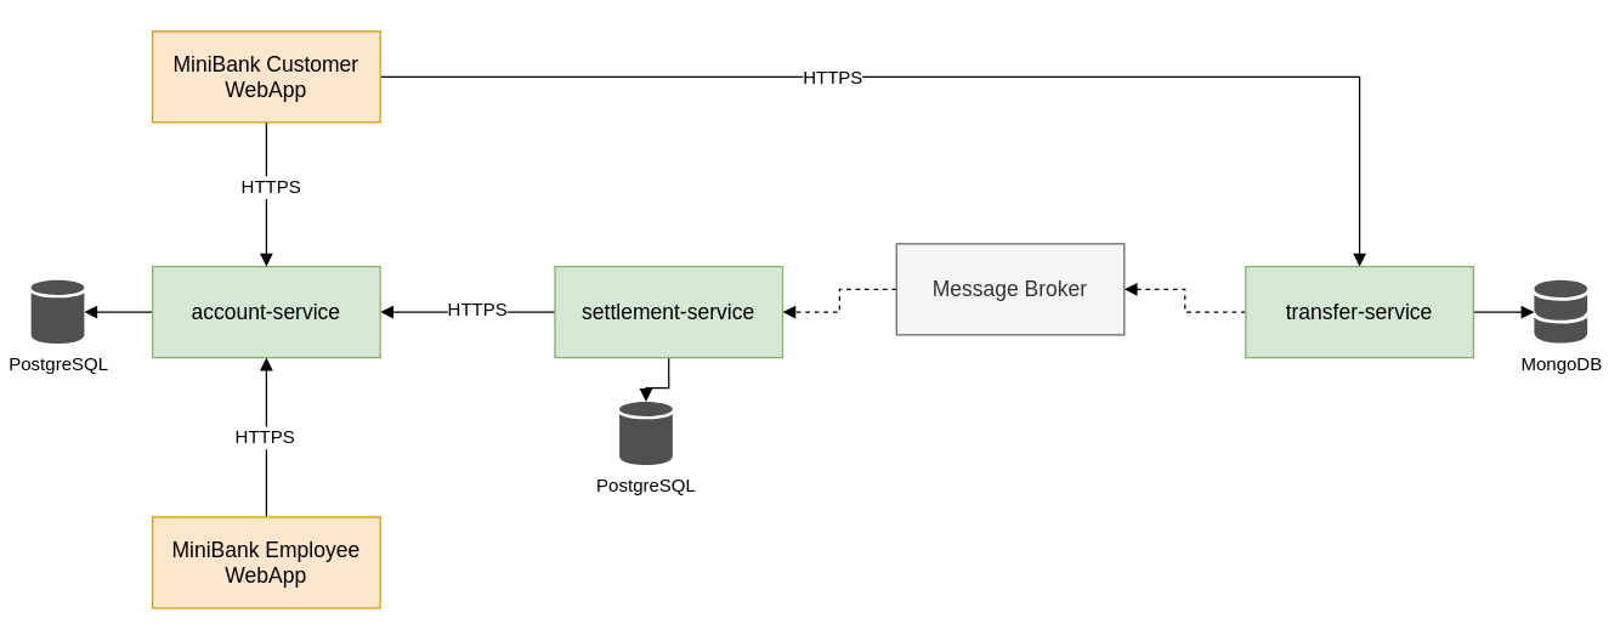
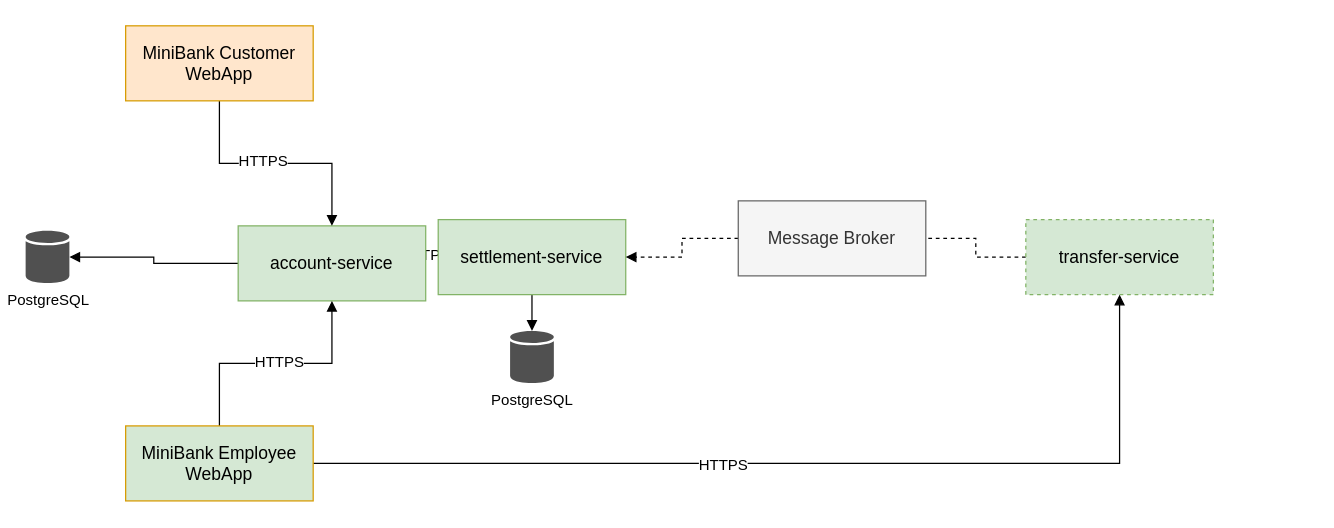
  <mxCell id="0" />
  <mxCell id="1" parent="0" />
  <mxCell id="2" style="edgeStyle=orthogonalEdgeStyle;rounded=0;orthogonalLoop=1;jettySize=auto;html=1;endArrow=block;endFill=1;" edge="1" parent="1" source="5" target="7"><mxGeometry relative="1" as="geometry" /></mxCell>
  <mxCell id="3" value="HTTPS" style="edgeLabel;html=1;align=center;verticalAlign=middle;resizable=0;points=[];fontSize=12;" vertex="1" connectable="0" parent="2"><mxGeometry x="-0.095" y="-2" relative="1" as="geometry"><mxPoint as="offset" /></mxGeometry></mxCell>
  <mxCell id="4" style="edgeStyle=orthogonalEdgeStyle;rounded=0;orthogonalLoop=1;jettySize=auto;html=1;endArrow=block;endFill=1;" edge="1" parent="1" source="5" target="25"><mxGeometry relative="1" as="geometry" /></mxCell>
- <mxCell id="5" value="settlement-service" style="rounded=0;whiteSpace=wrap;html=1;fontSize=14;fillColor=#d5e8d4;strokeColor=#82b366;" vertex="1" parent="1"><mxGeometry x="365" y="175" width="150" height="60" as="geometry" /></mxCell>
+ <mxCell id="5" value="settlement-service" style="rounded=0;whiteSpace=wrap;html=1;fontSize=14;fillColor=#d5e8d4;strokeColor=#82b366;" vertex="1" parent="1"><mxGeometry x="350" y="175" width="150" height="60" as="geometry" /></mxCell>
  <mxCell id="6" style="edgeStyle=orthogonalEdgeStyle;rounded=0;orthogonalLoop=1;jettySize=auto;html=1;endArrow=block;endFill=1;" edge="1" parent="1" source="7" target="24"><mxGeometry relative="1" as="geometry" /></mxCell>
- <mxCell id="7" value="account-service" style="rounded=0;whiteSpace=wrap;html=1;fontSize=14;fillColor=#d5e8d4;strokeColor=#82b366;" vertex="1" parent="1"><mxGeometry x="100" y="175" width="150" height="60" as="geometry" /></mxCell>
- <mxCell id="8" style="edgeStyle=orthogonalEdgeStyle;rounded=0;orthogonalLoop=1;jettySize=auto;html=1;endArrow=block;endFill=1;dashed=1;" edge="1" parent="1" source="10" target="22"><mxGeometry relative="1" as="geometry" /></mxCell>
- <mxCell id="9" style="edgeStyle=orthogonalEdgeStyle;rounded=0;orthogonalLoop=1;jettySize=auto;html=1;endArrow=block;endFill=1;" edge="1" parent="1" source="10" target="23"><mxGeometry relative="1" as="geometry" /></mxCell>
- <mxCell id="10" value="transfer-service" style="rounded=0;whiteSpace=wrap;html=1;fontSize=14;fillColor=#d5e8d4;strokeColor=#82b366;" vertex="1" parent="1"><mxGeometry x="820" y="175" width="150" height="60" as="geometry" /></mxCell>
+ <mxCell id="7" value="account-service" style="rounded=0;whiteSpace=wrap;html=1;fontSize=14;fillColor=#d5e8d4;strokeColor=#82b366;" vertex="1" parent="1"><mxGeometry x="190" y="180" width="150" height="60" as="geometry" /></mxCell>
+ <mxCell id="8" style="edgeStyle=orthogonalEdgeStyle;rounded=0;orthogonalLoop=1;jettySize=auto;html=1;endArrow=none;endFill=1;dashed=1;" edge="1" parent="1" source="10" target="22"><mxGeometry relative="1" as="geometry" /></mxCell>
+ <mxCell id="10" value="transfer-service" style="rounded=0;whiteSpace=wrap;html=1;fontSize=14;fillColor=#d5e8d4;strokeColor=#82b366;dashed=1;" vertex="1" parent="1"><mxGeometry x="820" y="175" width="150" height="60" as="geometry" /></mxCell>
  <mxCell id="11" style="edgeStyle=orthogonalEdgeStyle;rounded=0;orthogonalLoop=1;jettySize=auto;html=1;endArrow=block;endFill=1;" edge="1" parent="1" source="15" target="7"><mxGeometry relative="1" as="geometry" /></mxCell>
  <mxCell id="12" value="HTTPS" style="edgeLabel;html=1;align=center;verticalAlign=middle;resizable=0;points=[];fontSize=12;" vertex="1" connectable="0" parent="11"><mxGeometry x="-0.12" y="2" relative="1" as="geometry"><mxPoint as="offset" /></mxGeometry></mxCell>
- <mxCell id="13" style="edgeStyle=orthogonalEdgeStyle;rounded=0;orthogonalLoop=1;jettySize=auto;html=1;entryX=0.5;entryY=0;entryDx=0;entryDy=0;endArrow=block;endFill=1;" edge="1" parent="1" source="15" target="10"><mxGeometry relative="1" as="geometry" /></mxCell>
- <mxCell id="14" value="HTTPS" style="edgeLabel;html=1;align=center;verticalAlign=middle;resizable=0;points=[];fontSize=12;" vertex="1" connectable="0" parent="13"><mxGeometry x="-0.137" y="1" relative="1" as="geometry"><mxPoint x="-35" y="1" as="offset" /></mxGeometry></mxCell>
  <mxCell id="15" value="MiniBank Customer WebApp" style="rounded=0;whiteSpace=wrap;html=1;fontSize=14;fillColor=#ffe6cc;strokeColor=#d79b00;" vertex="1" parent="1"><mxGeometry x="100" y="20" width="150" height="60" as="geometry" /></mxCell>
  <mxCell id="16" style="edgeStyle=orthogonalEdgeStyle;rounded=0;orthogonalLoop=1;jettySize=auto;html=1;entryX=0.5;entryY=1;entryDx=0;entryDy=0;endArrow=block;endFill=1;" edge="1" parent="1" source="20" target="7"><mxGeometry relative="1" as="geometry" /></mxCell>
  <mxCell id="17" value="HTTPS" style="edgeLabel;html=1;align=center;verticalAlign=middle;resizable=0;points=[];fontSize=12;" vertex="1" connectable="0" parent="16"><mxGeometry x="0.017" y="2" relative="1" as="geometry"><mxPoint as="offset" /></mxGeometry></mxCell>
- <mxCell id="20" value="MiniBank Employee WebApp" style="rounded=0;whiteSpace=wrap;html=1;fontSize=14;fillColor=#ffe6cc;strokeColor=#d79b00;" vertex="1" parent="1"><mxGeometry x="100" y="340" width="150" height="60" as="geometry" /></mxCell>
+ <mxCell id="18" style="edgeStyle=orthogonalEdgeStyle;rounded=0;orthogonalLoop=1;jettySize=auto;html=1;entryX=0.5;entryY=1;entryDx=0;entryDy=0;endArrow=block;endFill=1;" edge="1" parent="1" source="20" target="10"><mxGeometry relative="1" as="geometry" /></mxCell>
+ <mxCell id="19" value="HTTPS" style="edgeLabel;html=1;align=center;verticalAlign=middle;resizable=0;points=[];fontSize=12;" vertex="1" connectable="0" parent="18"><mxGeometry x="-0.162" y="-1" relative="1" as="geometry"><mxPoint as="offset" /></mxGeometry></mxCell>
+ <mxCell id="20" value="MiniBank Employee WebApp" style="rounded=0;whiteSpace=wrap;html=1;fontSize=14;fillColor=#d5e8d4;strokeColor=#d79b00;" vertex="1" parent="1"><mxGeometry x="100" y="340" width="150" height="60" as="geometry" /></mxCell>
  <mxCell id="21" style="edgeStyle=orthogonalEdgeStyle;rounded=0;orthogonalLoop=1;jettySize=auto;html=1;endArrow=block;endFill=1;dashed=1;" edge="1" parent="1" source="22" target="5"><mxGeometry relative="1" as="geometry" /></mxCell>
  <mxCell id="22" value="Message Broker" style="rounded=0;whiteSpace=wrap;html=1;fontSize=14;fillColor=#f5f5f5;fontColor=#333333;strokeColor=#666666;" vertex="1" parent="1"><mxGeometry x="590" y="160" width="150" height="60" as="geometry" /></mxCell>
- <mxCell id="23" value="MongoDB" style="sketch=0;shadow=0;dashed=0;html=1;strokeColor=none;fillColor=#505050;labelPosition=center;verticalLabelPosition=bottom;verticalAlign=top;outlineConnect=0;align=center;shape=mxgraph.office.databases.database_mini_2;" vertex="1" parent="1"><mxGeometry x="1010" y="184" width="35" height="42" as="geometry" /></mxCell>
  <mxCell id="24" value="PostgreSQL" style="sketch=0;shadow=0;dashed=0;html=1;strokeColor=none;fillColor=#505050;labelPosition=center;verticalLabelPosition=bottom;verticalAlign=top;outlineConnect=0;align=center;shape=mxgraph.office.databases.database;" vertex="1" parent="1"><mxGeometry x="20" y="184" width="35" height="42" as="geometry" /></mxCell>
  <mxCell id="25" value="PostgreSQL" style="sketch=0;shadow=0;dashed=0;html=1;strokeColor=none;fillColor=#505050;labelPosition=center;verticalLabelPosition=bottom;verticalAlign=top;outlineConnect=0;align=center;shape=mxgraph.office.databases.database;" vertex="1" parent="1"><mxGeometry x="407.5" y="264" width="35" height="42" as="geometry" /></mxCell>
